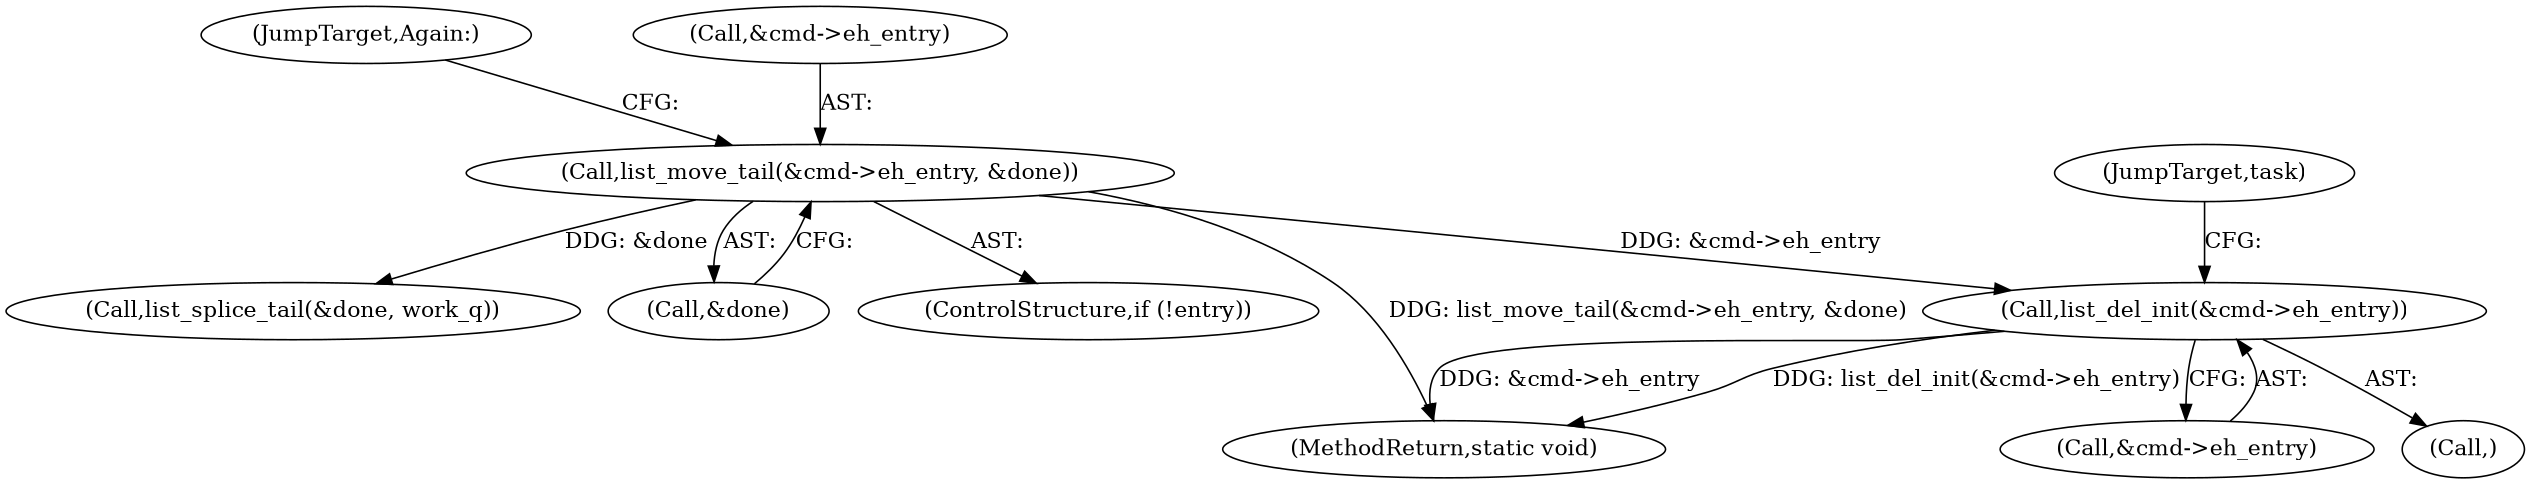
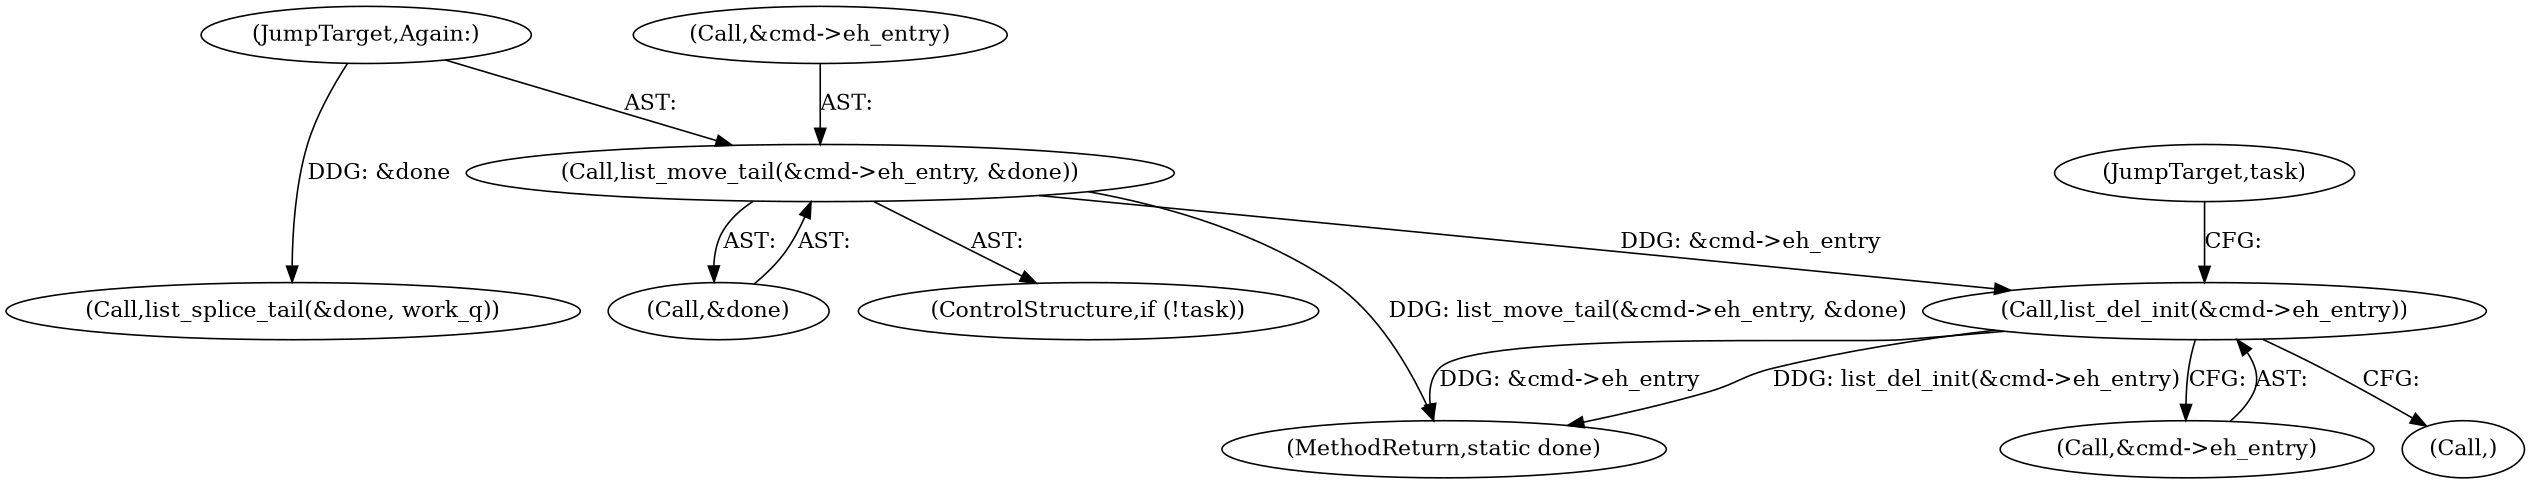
  digraph {
    n1 [label="(Call,list_del_init(&cmd->eh_entry))"]
-   n2 [label="(MethodReturn,static void)"]
+   n2 [label="(MethodReturn,static done)"]
    n3 [label="(Call,&cmd->eh_entry)"]
    n4 [label="(Call,)"]
    n5 [label="(Call,list_move_tail(&cmd->eh_entry, &done))"]
    n6 [label="(Call,list_splice_tail(&done, work_q))"]
    n7 [label="(Call,&done)"]
-   n8 [label="(ControlStructure,if (!entry))"]
+   n8 [label="(ControlStructure,if (!task))"]
    n9 [label="(Call,&cmd->eh_entry)"]
    n10 [label="(JumpTarget,task)"]
    n11 [label="(JumpTarget,Again:)"]
    n1 -> n2 [label="DDG: list_del_init(&cmd->eh_entry)"]
    n1 -> n2 [label="DDG: &cmd->eh_entry"]
    n1 -> n3 [label="CFG: "]
-   n1 -> n4 [label="AST: "]
+   n1 -> n4 [label="CFG: "]
    n3 -> n1 [label="AST: "]
    n5 -> n1 [label="DDG: &cmd->eh_entry"]
    n5 -> n2 [label="DDG: list_move_tail(&cmd->eh_entry, &done)"]
-   n5 -> n6 [label="DDG: &done"]
+   n11 -> n6 [label="DDG: &done"]
    n5 -> n7 [label="AST: "]
    n5 -> n8 [label="AST: "]
-   n7 -> n5 [label="CFG: "]
+   n7 -> n5 [label="AST: "]
    n9 -> n5 [label="AST: "]
    n10 -> n1 [label="CFG: "]
-   n11 -> n5 [label="CFG: "]
+   n11 -> n5 [label="AST: "]
  }
